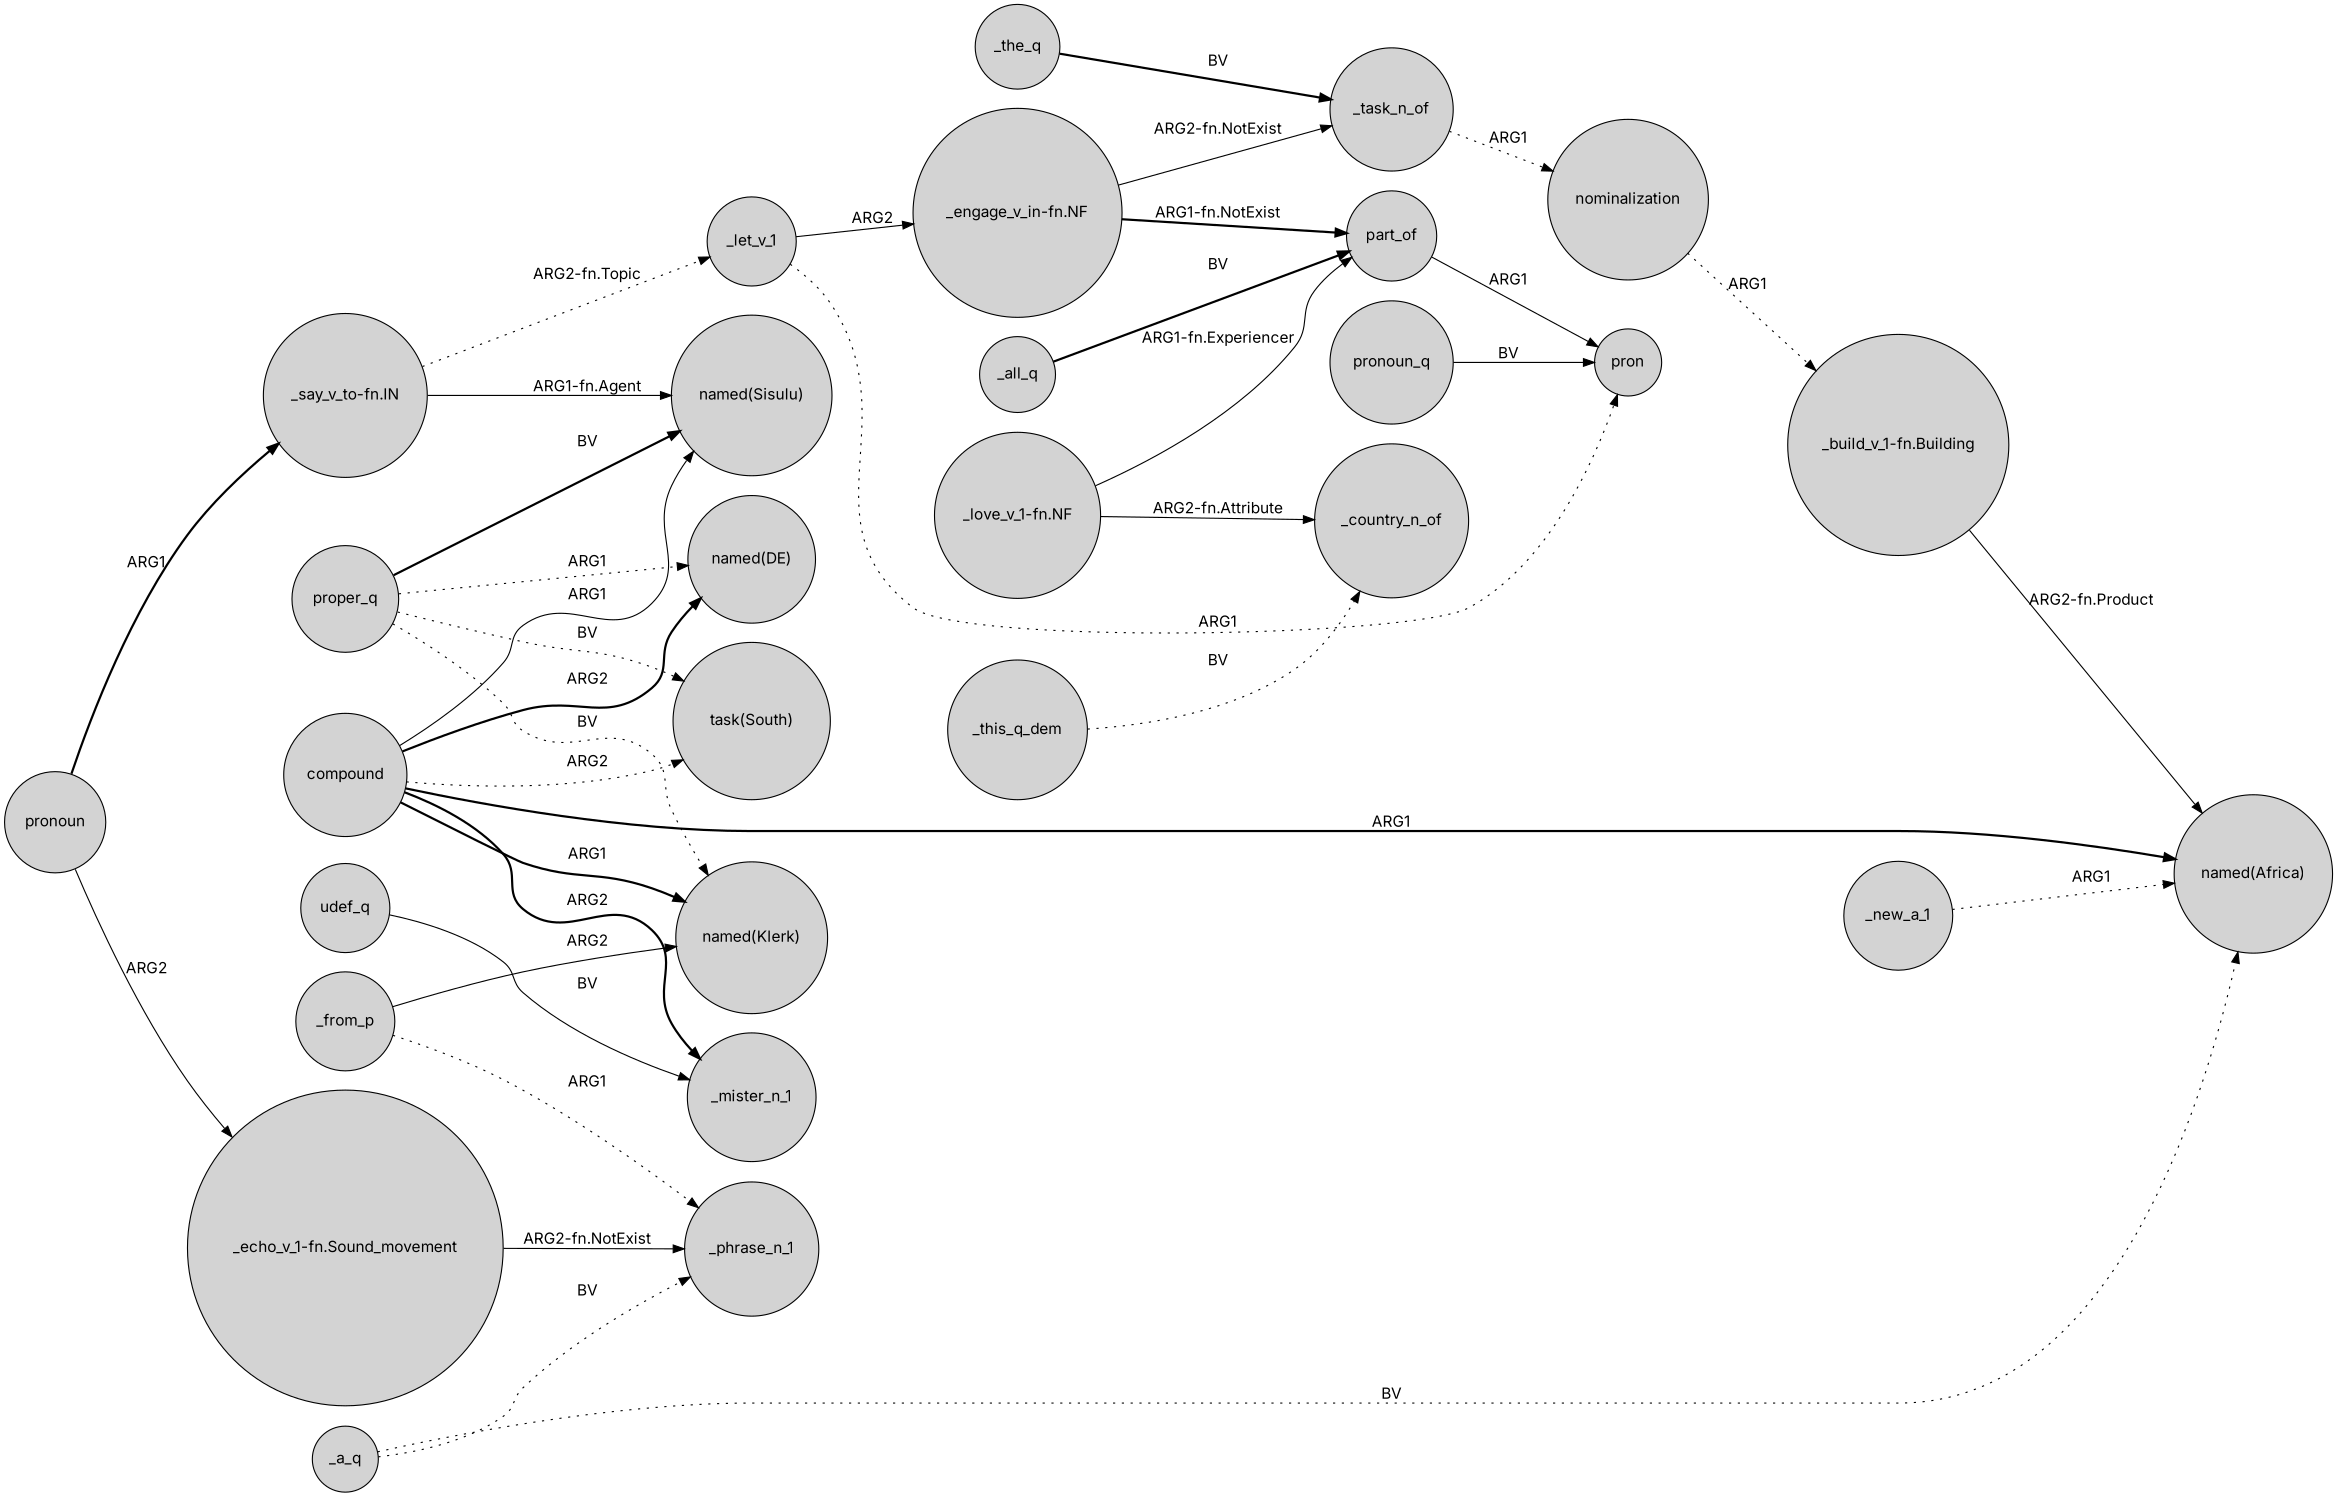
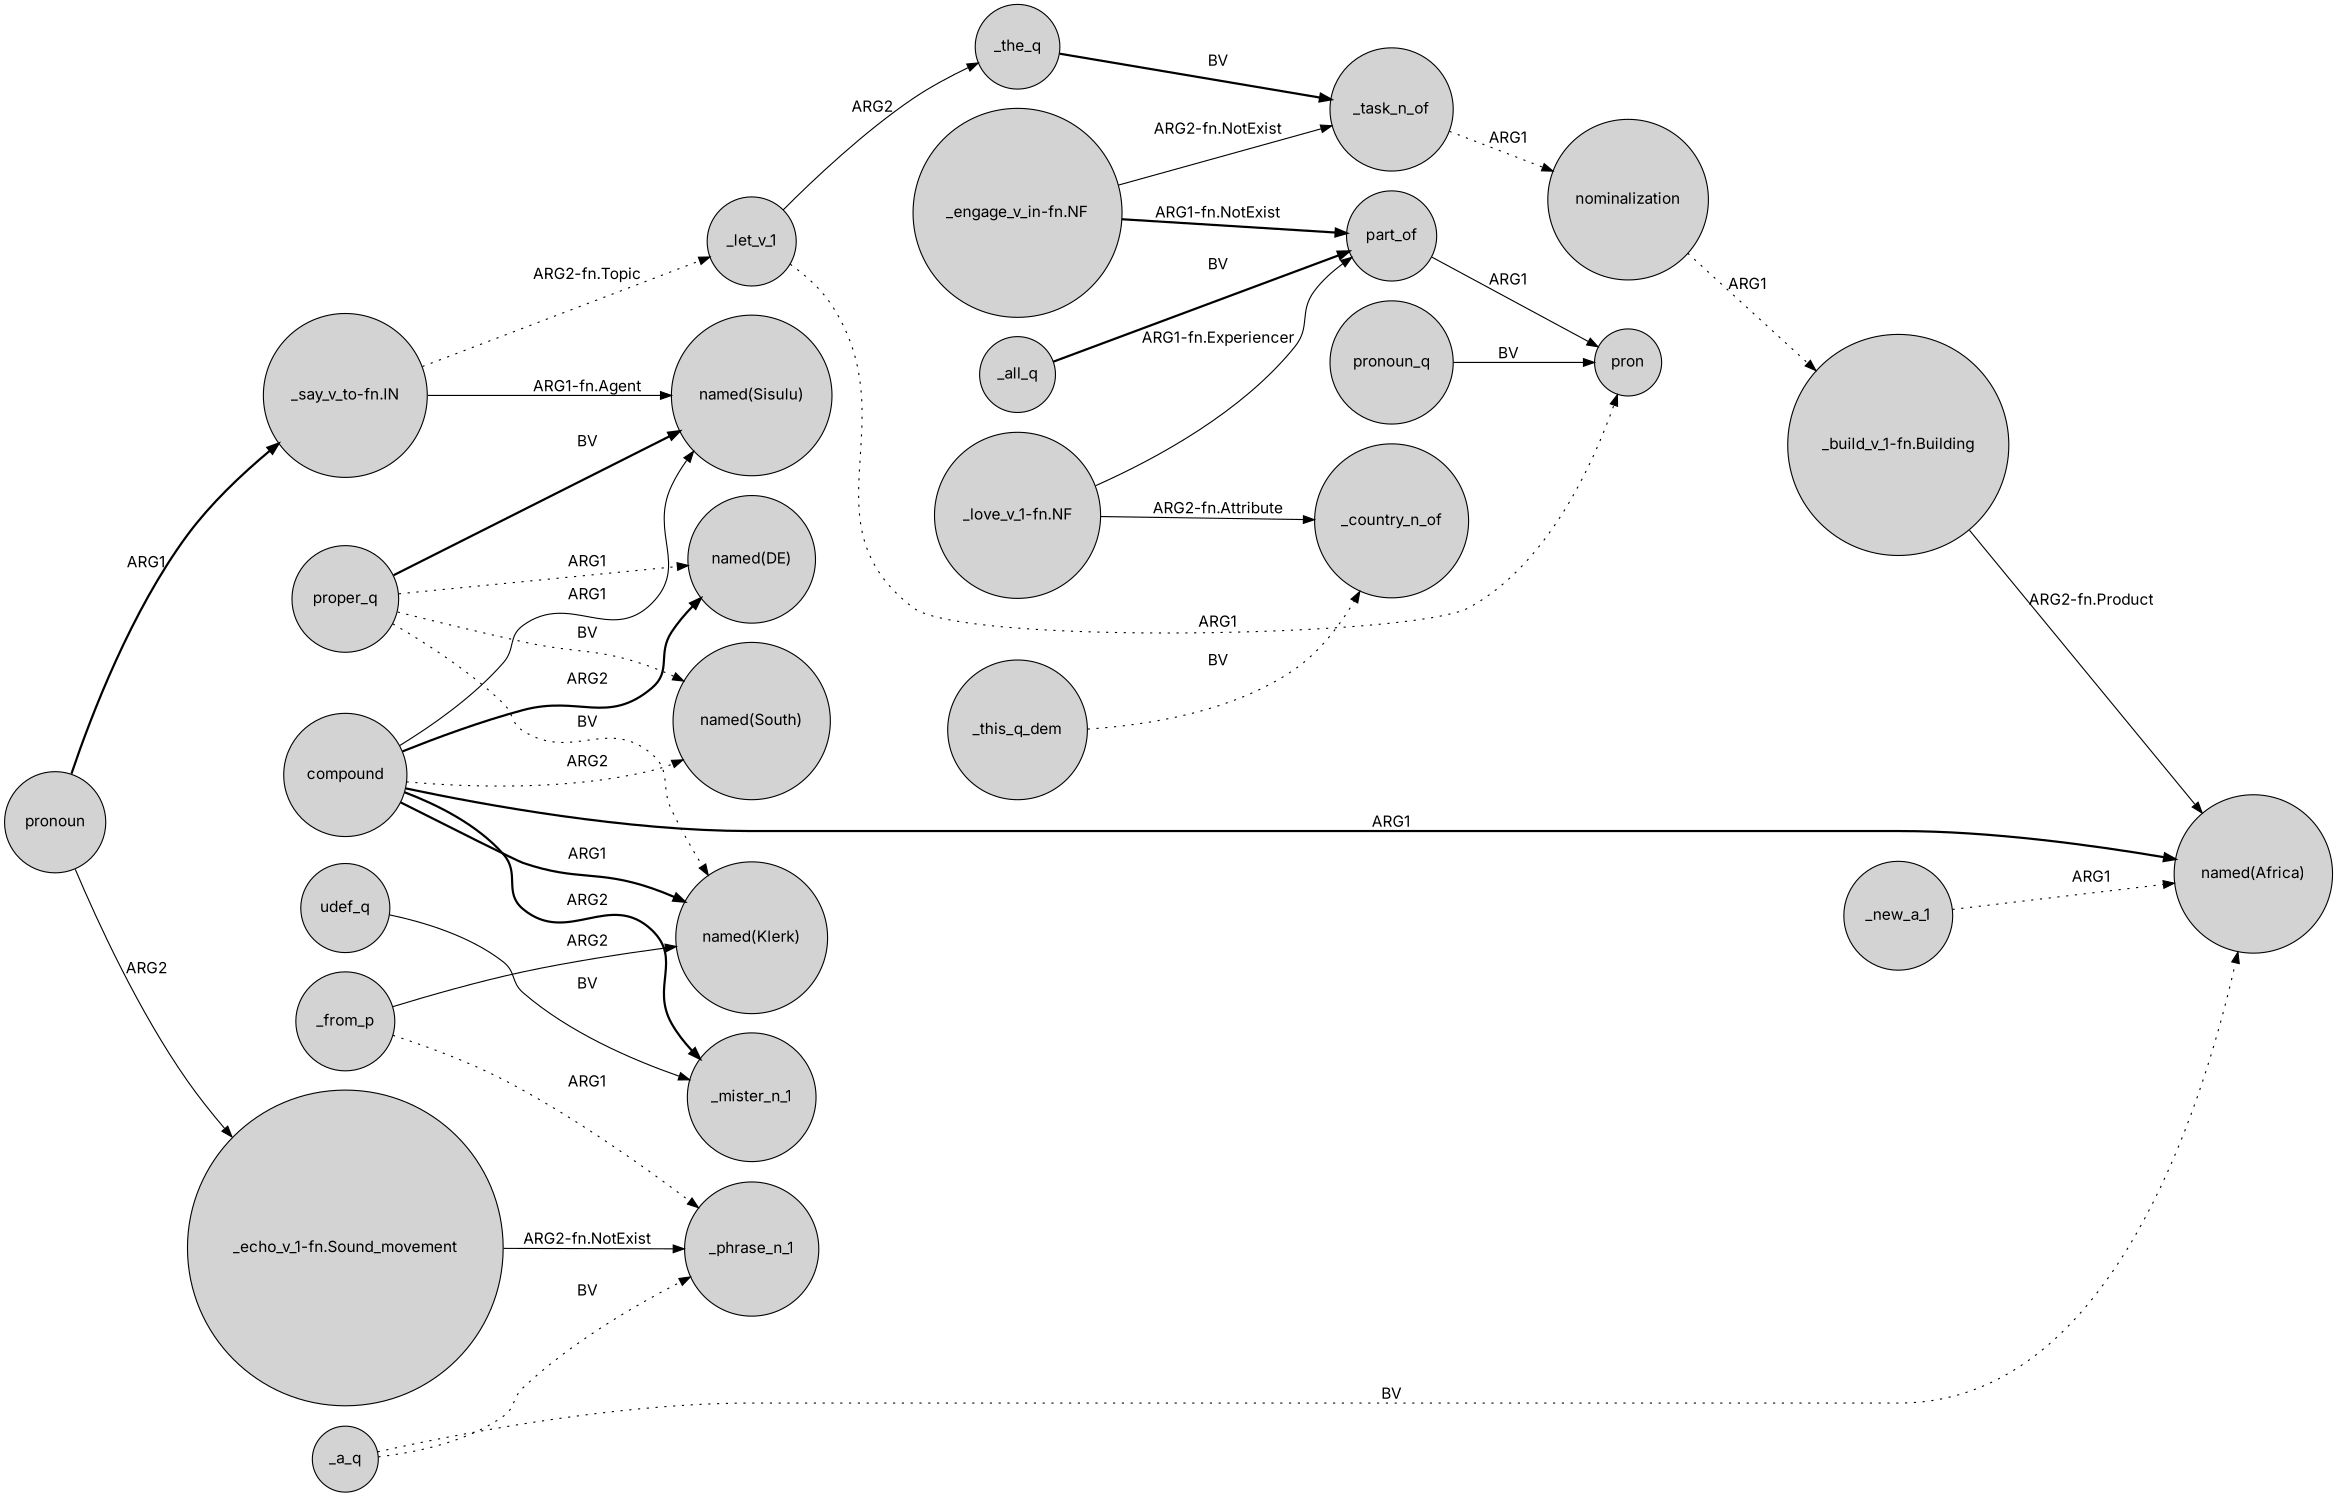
  digraph {
    fontname=Inter
    rankdir=LR
    node [fontname=Inter shape=circle style=filled]
    edge [fontname=Inter style=solid]
    part_of
    pron
    compound
-   "named(South)" [label="task(South)"]
+   "named(South)"
    "named(Sisulu)"
    "named(Klerk)"
    _mister_n_1
    "named(Africa)"
    "named(DE)"
    "_say_v_to-fn.IN"
    _let_v_1
    "_engage_v_in-fn.NF"
    "_echo_v_1-fn.Sound_movement"
    _phrase_n_1
    _all_q
    n16 [label=pronoun]
    _task_n_of
    nominalization
    udef_q
    "_build_v_1-fn.Building"
    "_love_v_1-fn.NF"
    _country_n_of
    _this_q_dem
    _the_q
    _new_a_1
    pronoun_q
    _from_p
    proper_q
    _a_q
    part_of -> pron [label=ARG1]
    compound -> "named(South)" [label=ARG2 style=dotted]
    compound -> "named(Sisulu)" [label=ARG1]
    compound -> "named(Klerk)" [label=ARG1 style=bold]
    compound -> _mister_n_1 [label=ARG2 style=bold]
    compound -> "named(Africa)" [label=ARG1 style=bold]
    compound -> "named(DE)" [label=ARG2 style=bold]
    "_say_v_to-fn.IN" -> "named(Sisulu)" [label="ARG1-fn.Agent"]
    "_say_v_to-fn.IN" -> _let_v_1 [label="ARG2-fn.Topic" style=dotted]
    _let_v_1 -> pron [label=ARG1 style=dotted]
-   _let_v_1 -> "_engage_v_in-fn.NF" [label=ARG2]
+   _let_v_1 -> _the_q [label=ARG2]
    "_engage_v_in-fn.NF" -> part_of [label="ARG1-fn.NotExist" style=bold]
    "_engage_v_in-fn.NF" -> _task_n_of [label="ARG2-fn.NotExist"]
    "_echo_v_1-fn.Sound_movement" -> _phrase_n_1 [label="ARG2-fn.NotExist"]
    _all_q -> part_of [label=BV style=bold]
    n16 -> "_say_v_to-fn.IN" [label=ARG1 style=bold]
    n16 -> "_echo_v_1-fn.Sound_movement" [label=ARG2]
    _task_n_of -> nominalization [label=ARG1 style=dotted]
    nominalization -> "_build_v_1-fn.Building" [label=ARG1 style=dotted]
    udef_q -> _mister_n_1 [label=BV]
    "_build_v_1-fn.Building" -> "named(Africa)" [label="ARG2-fn.Product"]
    "_love_v_1-fn.NF" -> part_of [label="ARG1-fn.Experiencer"]
    "_love_v_1-fn.NF" -> _country_n_of [label="ARG2-fn.Attribute"]
    _this_q_dem -> _country_n_of [label=BV style=dotted]
    _the_q -> _task_n_of [label=BV style=bold]
    _new_a_1 -> "named(Africa)" [label=ARG1 style=dotted]
    pronoun_q -> pron [label=BV]
    _from_p -> "named(Klerk)" [label=ARG2]
    _from_p -> _phrase_n_1 [label=ARG1 style=dotted]
    proper_q -> "named(South)" [label=BV style=dotted]
    proper_q -> "named(Sisulu)" [label=BV style=bold]
    proper_q -> "named(Klerk)" [label=BV style=dotted]
    proper_q -> "named(DE)" [label=ARG1 style=dotted]
    _a_q -> "named(Africa)" [label=BV style=dotted]
    _a_q -> _phrase_n_1 [label=BV style=dotted]
  }
